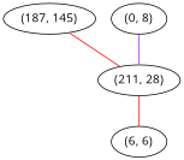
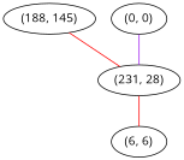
  graph {
    fontname="Open Sans"
    node [fontname="Open Sans"]
    edge [color=red fontname="Open Sans" weight=1]
-   "(188, 145)" [label="(187, 145)"]
-   "(211, 28)"
+   "(188, 145)"
+   "(211, 28)" [label="(231, 28)"]
    "(6, 6)"
-   "(0, 0)" [label="(0, 8)"]
+   "(0, 0)"
    "(188, 145)" -- "(211, 28)"
    "(211, 28)" -- "(6, 6)"
    "(0, 0)" -- "(211, 28)" [color=purple weight=4]
  }
